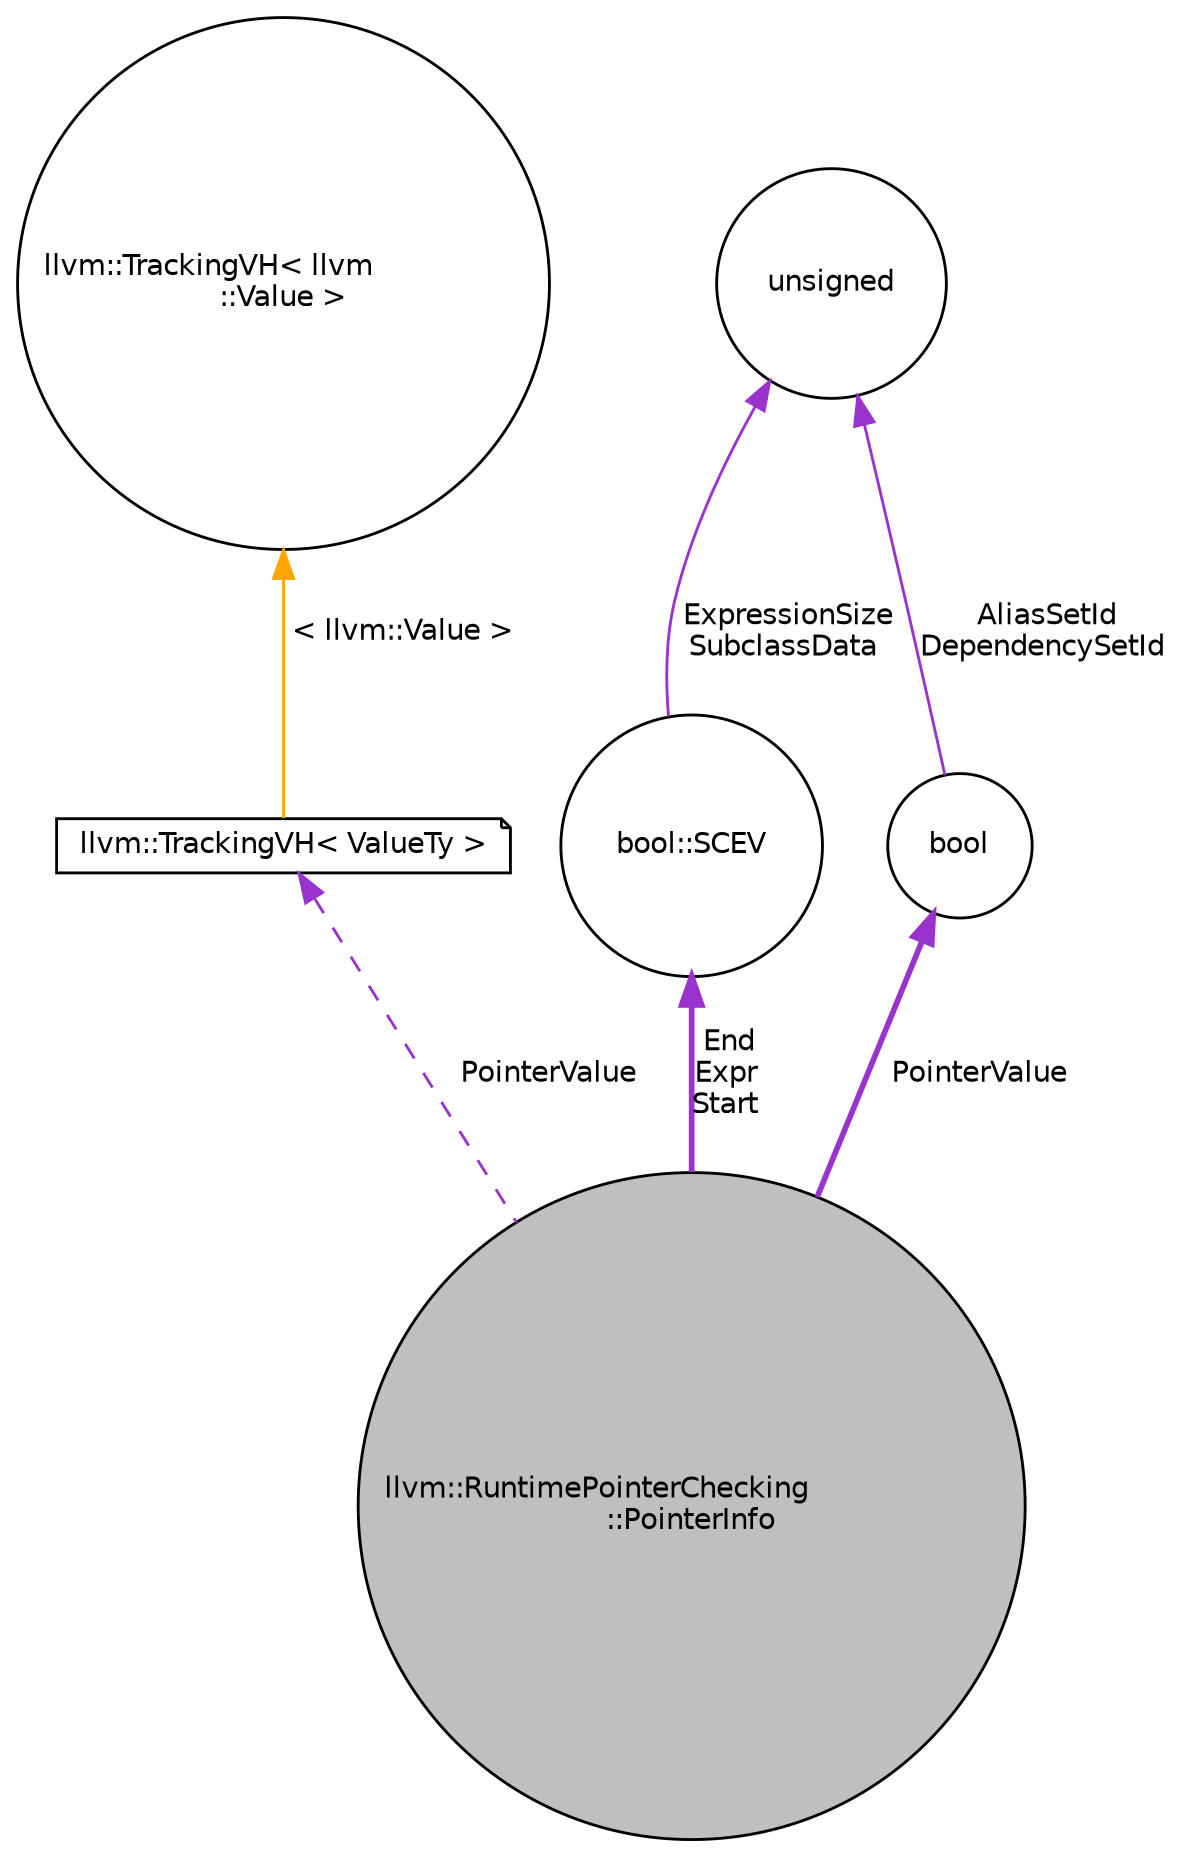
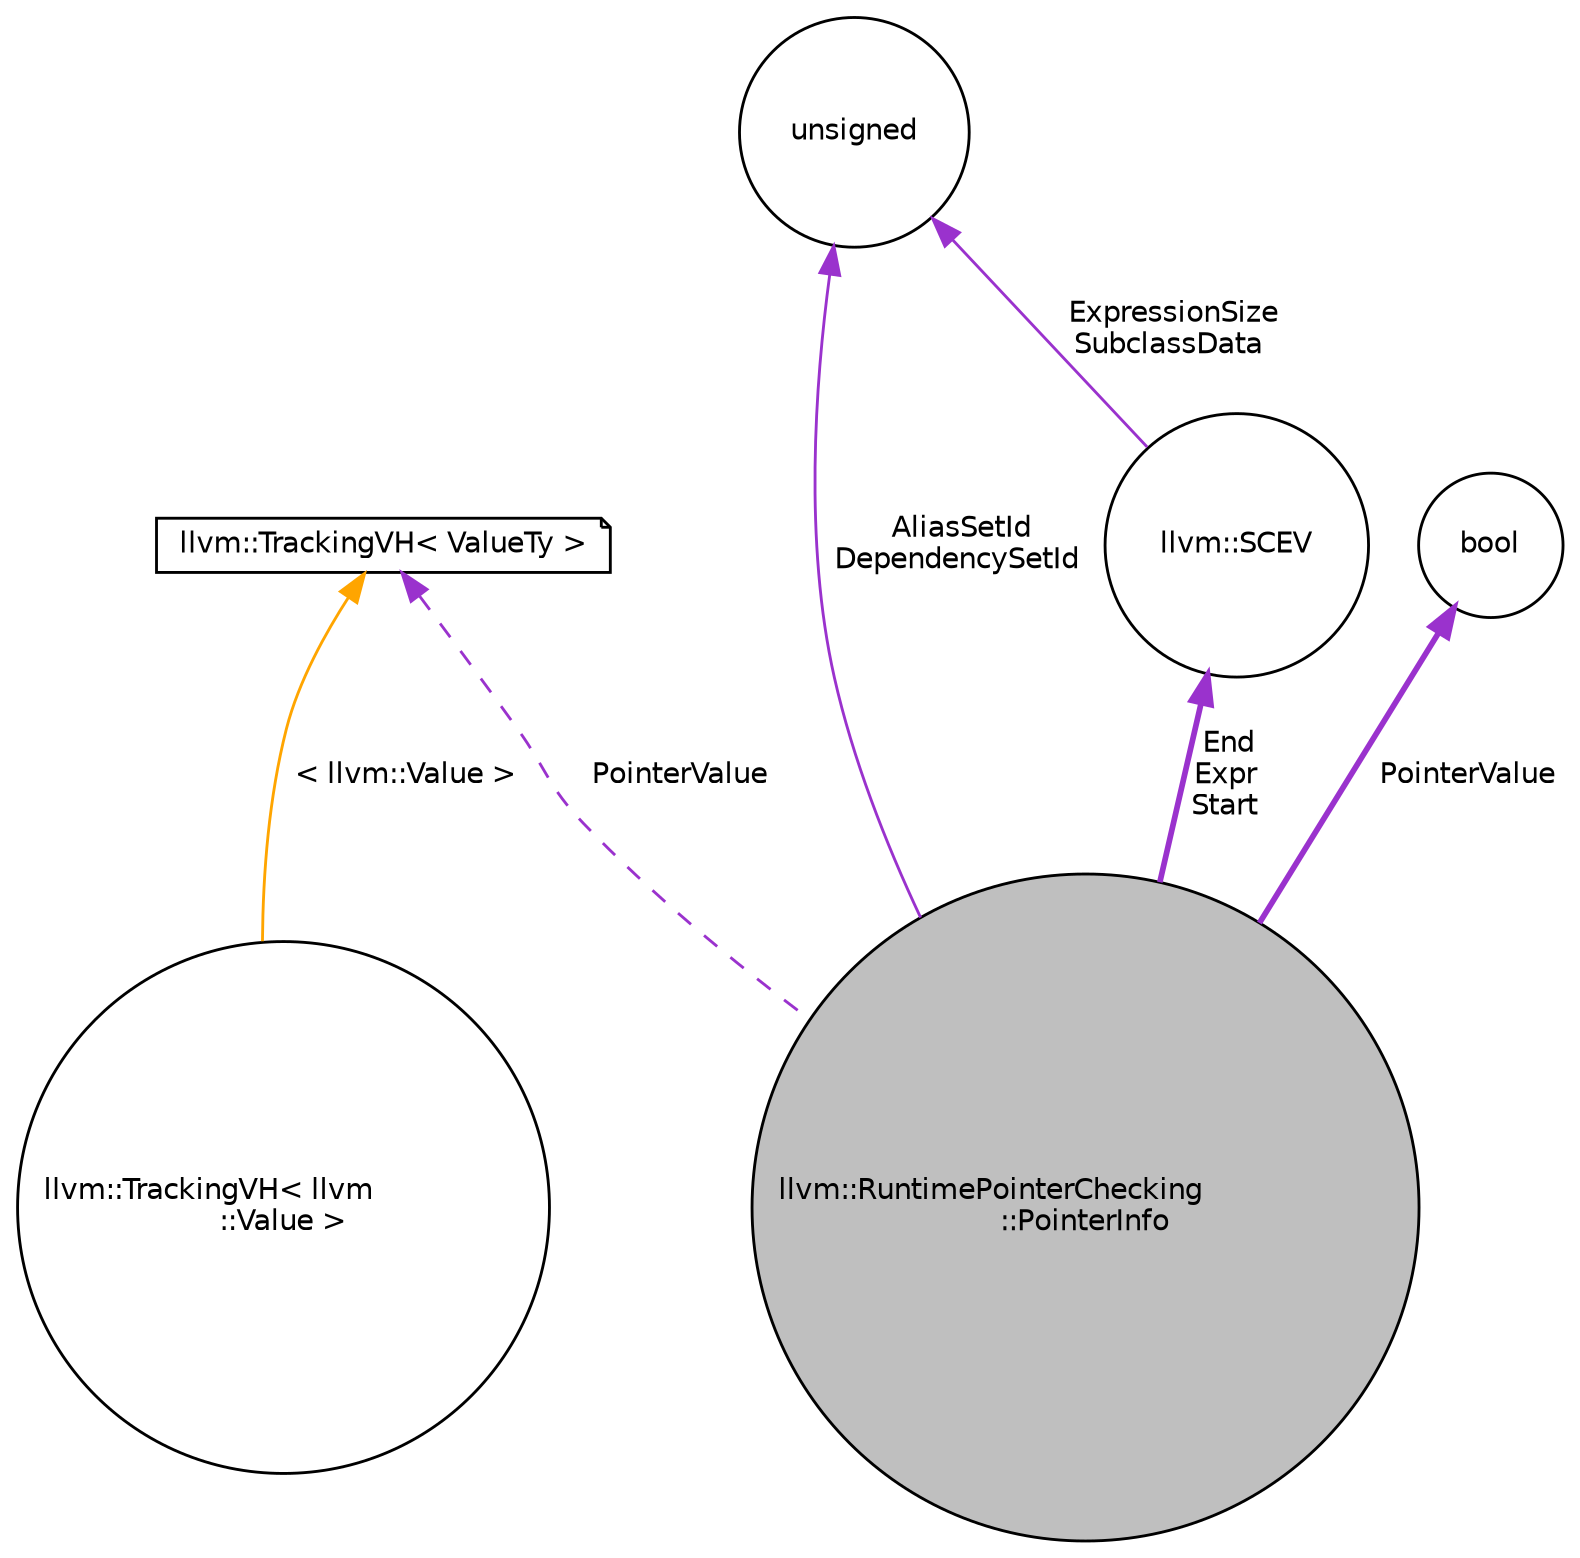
  digraph {
    node [color=black fontname=Helvetica fontsize=10 shape=circle]
    edge [color=darkorchid3 dir=back fontname=Helvetica fontsize=10 labelfontname=Helvetica labelfontsize=10 style=solid]
    n1 [fillcolor=grey75 fontcolor=black height=0.2 label="llvm::RuntimePointerChecking\l::PointerInfo" style=filled width=0.4]
    n2 [height=0.2 label="llvm::TrackingVH\< llvm\l::Value \>" width=0.4]
    n3 [height=0.2 label="llvm::TrackingVH\< ValueTy \>" shape=note width=0.4]
-   n4 [height=0.2 label="bool::SCEV" width=0.4]
+   n4 [height=0.2 label="llvm::SCEV" width=0.4]
    n5 [height=0.2 label=unsigned width=0.4]
    n6 [height=0.2 label=bool width=0.4]
    n3 -> n1 [label=" PointerValue" style=dashed]
-   n2 -> n3 [color=orange label=" \< llvm::Value \>"]
+   n3 -> n2 [color=orange label=" \< llvm::Value \>"]
    n4 -> n1 [label=" End\nExpr\nStart" style=bold]
-   n5 -> n6 [label=" AliasSetId\nDependencySetId"]
+   n5 -> n1 [label=" AliasSetId\nDependencySetId"]
    n5 -> n4 [label=" ExpressionSize\nSubclassData"]
    n6 -> n1 [label=" PointerValue" style=bold]
  }
